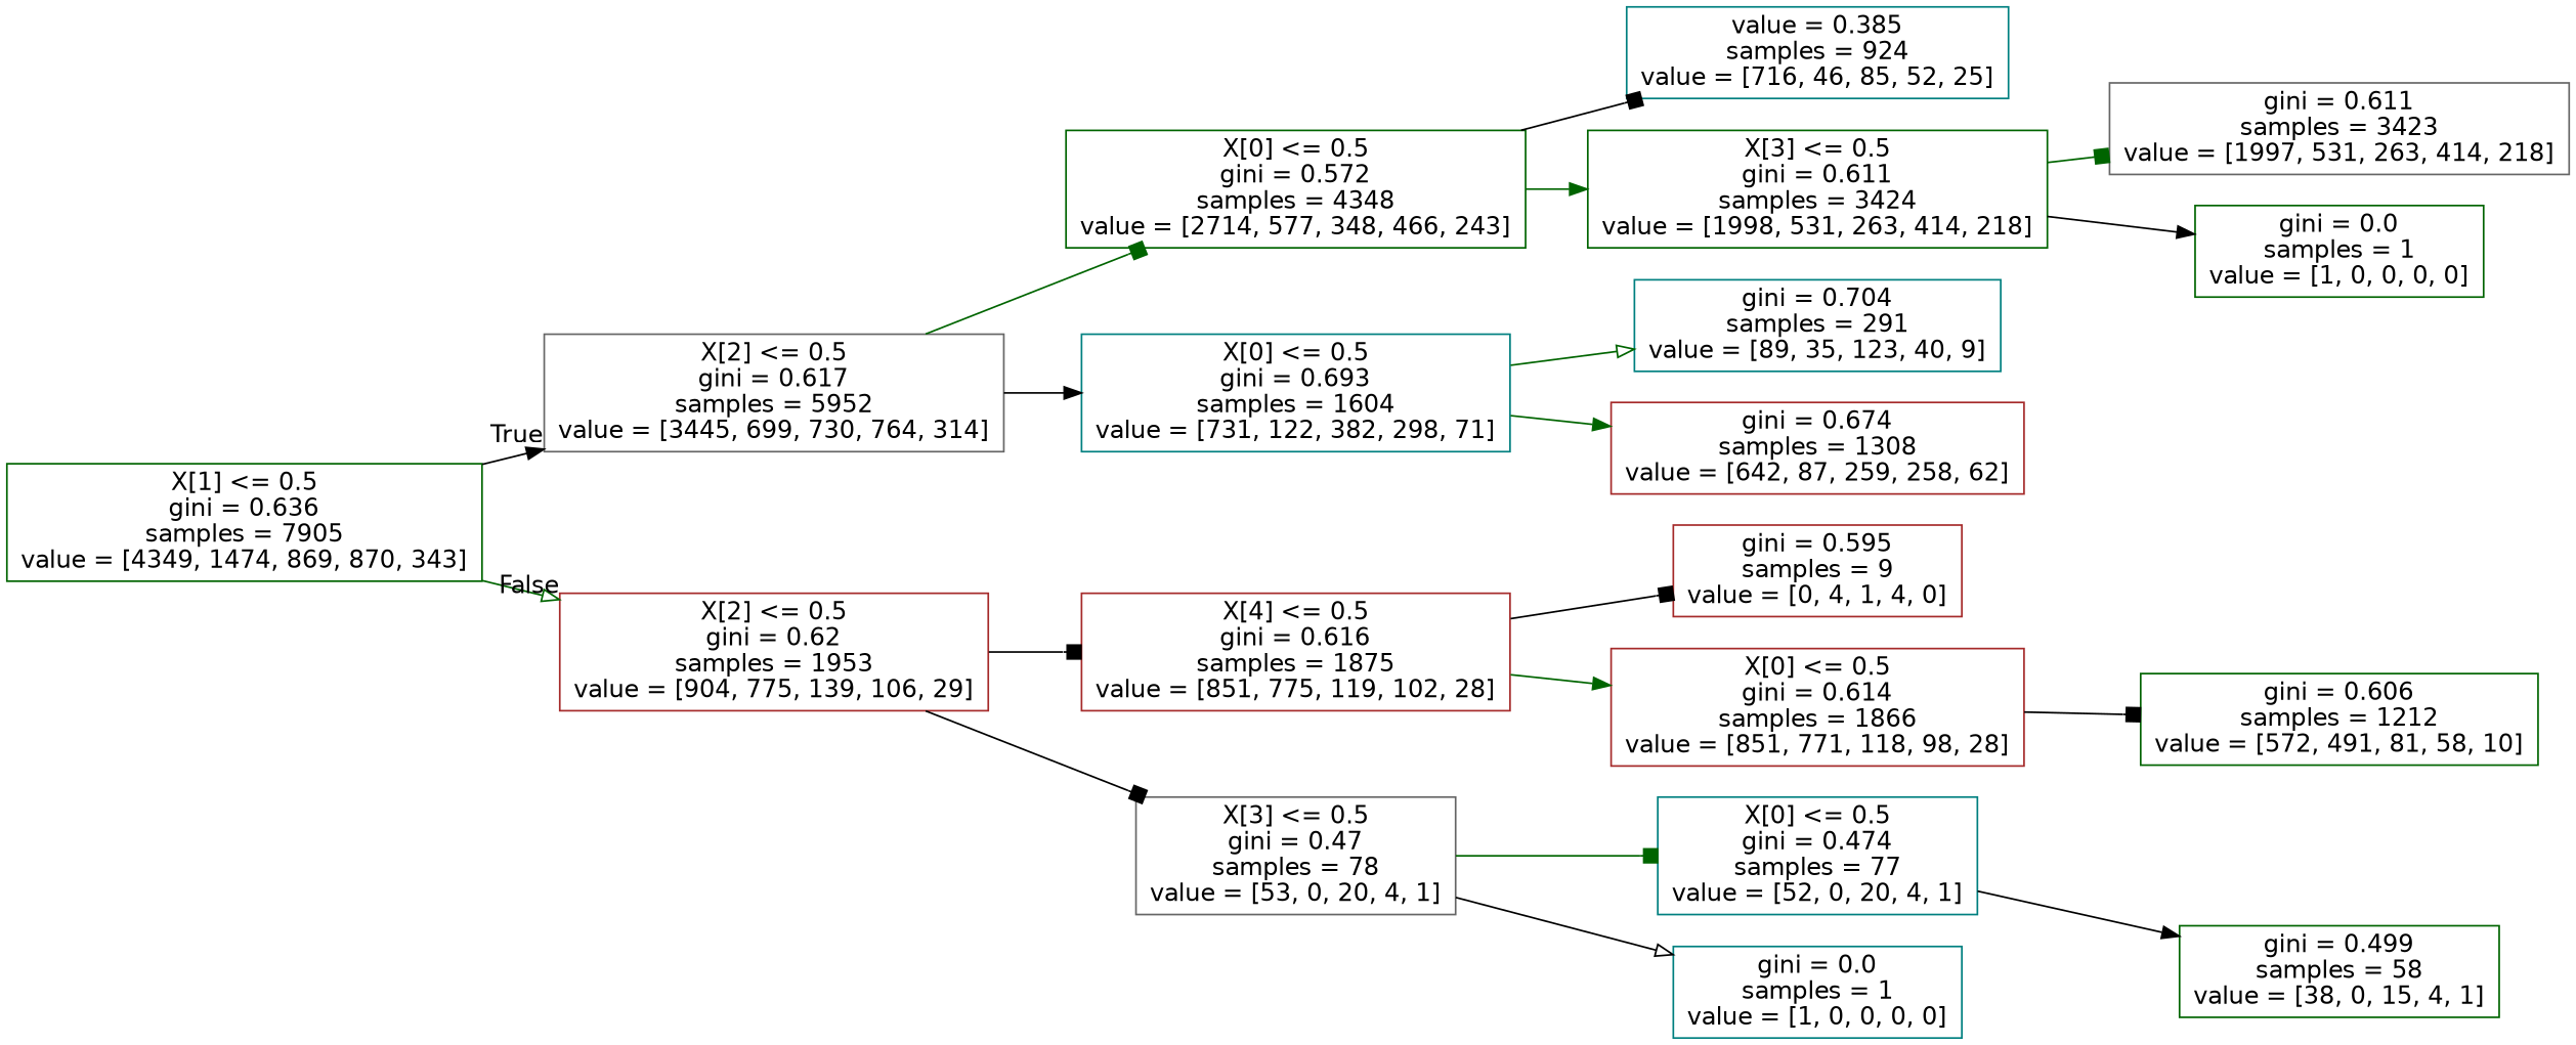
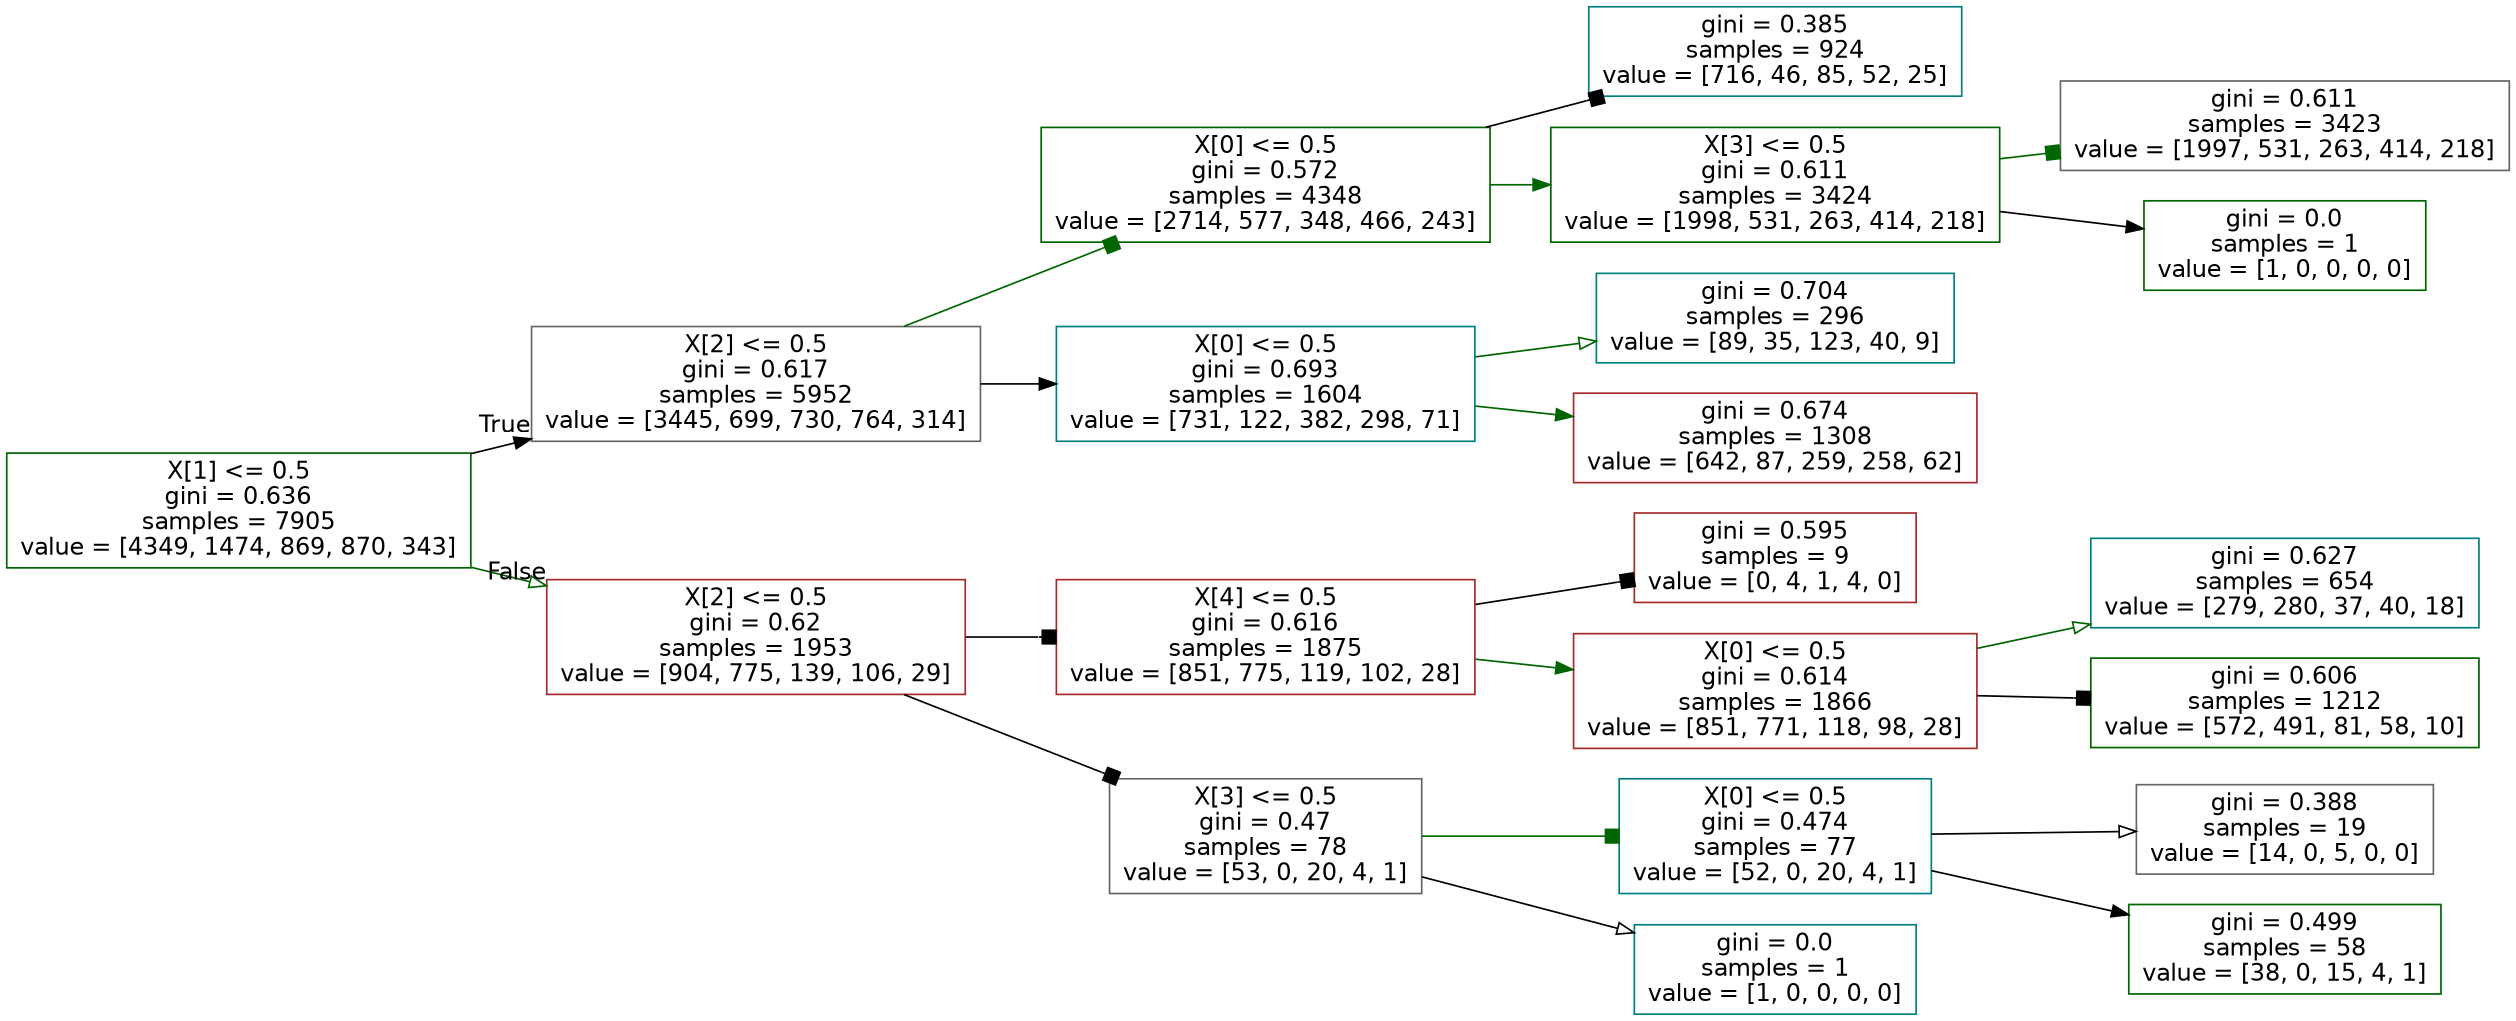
  digraph {
    fontname="DejaVu Sans"
    rankdir=LR
    node [color=darkgreen fontname="DejaVu Sans" shape=box]
    edge [arrowhead=box color=black fontname="DejaVu Sans"]
    n1 [label="X[1] <= 0.5\ngini = 0.636\nsamples = 7905\nvalue = [4349, 1474, 869, 870, 343]"]
    n2 [color=gray40 label="X[2] <= 0.5\ngini = 0.617\nsamples = 5952\nvalue = [3445, 699, 730, 764, 314]"]
    n3 [color=brown label="X[2] <= 0.5\ngini = 0.62\nsamples = 1953\nvalue = [904, 775, 139, 106, 29]"]
    n4 [label="X[0] <= 0.5\ngini = 0.572\nsamples = 4348\nvalue = [2714, 577, 348, 466, 243]"]
    n5 [color=teal label="X[0] <= 0.5\ngini = 0.693\nsamples = 1604\nvalue = [731, 122, 382, 298, 71]"]
    n6 [color=brown label="X[4] <= 0.5\ngini = 0.616\nsamples = 1875\nvalue = [851, 775, 119, 102, 28]"]
    n7 [color=gray40 label="X[3] <= 0.5\ngini = 0.47\nsamples = 78\nvalue = [53, 0, 20, 4, 1]"]
-   n8 [color=teal label="value = 0.385\nsamples = 924\nvalue = [716, 46, 85, 52, 25]"]
+   n8 [color=teal label="gini = 0.385\nsamples = 924\nvalue = [716, 46, 85, 52, 25]"]
    n9 [label="X[3] <= 0.5\ngini = 0.611\nsamples = 3424\nvalue = [1998, 531, 263, 414, 218]"]
-   n10 [color=teal label="gini = 0.704\nsamples = 291\nvalue = [89, 35, 123, 40, 9]"]
+   n10 [color=teal label="gini = 0.704\nsamples = 296\nvalue = [89, 35, 123, 40, 9]"]
    n11 [color=brown label="gini = 0.674\nsamples = 1308\nvalue = [642, 87, 259, 258, 62]"]
    n12 [color=gray40 label="gini = 0.611\nsamples = 3423\nvalue = [1997, 531, 263, 414, 218]"]
    n13 [label="gini = 0.0\nsamples = 1\nvalue = [1, 0, 0, 0, 0]"]
    n14 [color=brown label="gini = 0.595\nsamples = 9\nvalue = [0, 4, 1, 4, 0]"]
    n15 [color=brown label="X[0] <= 0.5\ngini = 0.614\nsamples = 1866\nvalue = [851, 771, 118, 98, 28]"]
    n16 [color=teal label="X[0] <= 0.5\ngini = 0.474\nsamples = 77\nvalue = [52, 0, 20, 4, 1]"]
    n17 [color=teal label="gini = 0.0\nsamples = 1\nvalue = [1, 0, 0, 0, 0]"]
+   n18 [color=teal label="gini = 0.627\nsamples = 654\nvalue = [279, 280, 37, 40, 18]"]
    n19 [label="gini = 0.606\nsamples = 1212\nvalue = [572, 491, 81, 58, 10]"]
+   n20 [color=gray40 label="gini = 0.388\nsamples = 19\nvalue = [14, 0, 5, 0, 0]"]
    n21 [label="gini = 0.499\nsamples = 58\nvalue = [38, 0, 15, 4, 1]"]
    n1 -> n2 [arrowhead=normal headlabel=True labelangle=45 labeldistance=2.5]
    n1 -> n3 [arrowhead=onormal color=darkgreen headlabel=False labelangle=-45 labeldistance=2.5]
    n2 -> n4 [color=darkgreen]
    n2 -> n5 [arrowhead=normal]
    n3 -> n6
    n3 -> n7
    n4 -> n8
    n4 -> n9 [arrowhead=normal color=darkgreen]
    n5 -> n10 [arrowhead=onormal color=darkgreen]
    n5 -> n11 [arrowhead=normal color=darkgreen]
    n6 -> n14
    n6 -> n15 [arrowhead=normal color=darkgreen]
    n7 -> n16 [color=darkgreen]
    n7 -> n17 [arrowhead=onormal]
    n9 -> n12 [color=darkgreen]
    n9 -> n13 [arrowhead=normal]
+   n15 -> n18 [arrowhead=onormal color=darkgreen]
    n15 -> n19
+   n16 -> n20 [arrowhead=onormal]
    n16 -> n21 [arrowhead=normal]
  }
